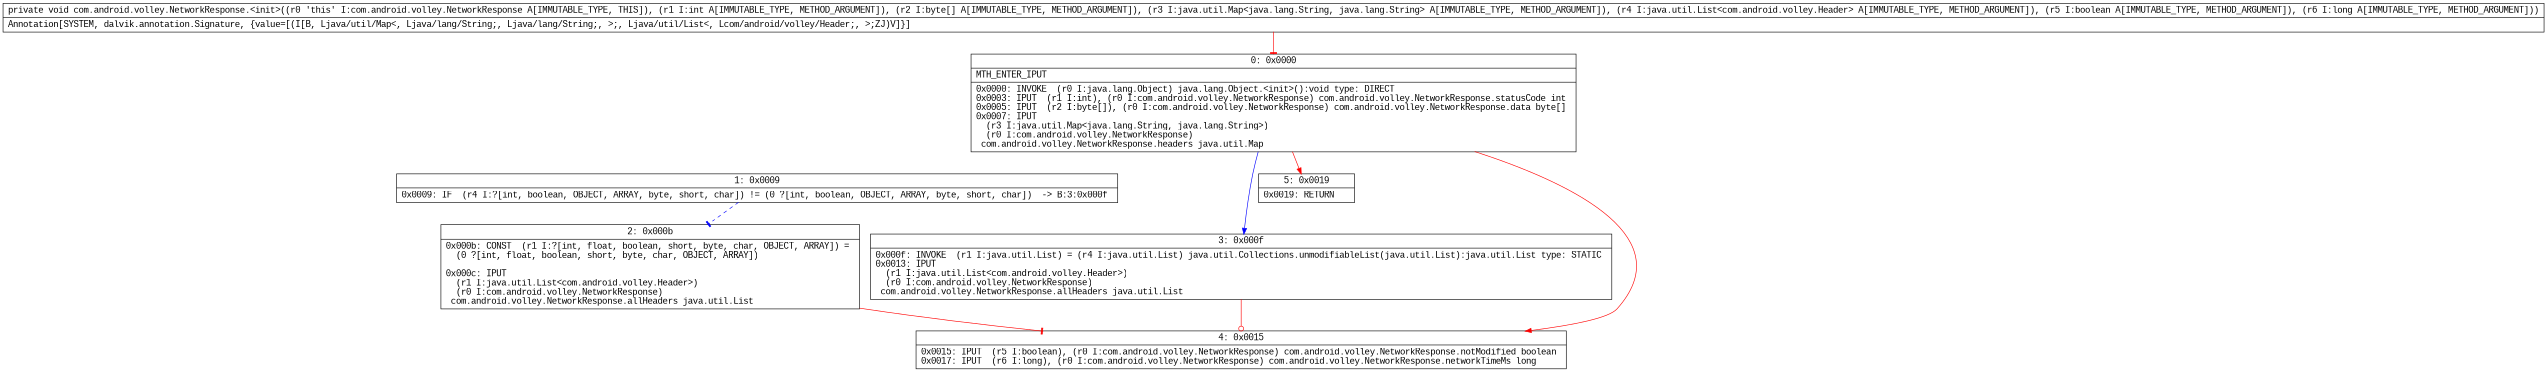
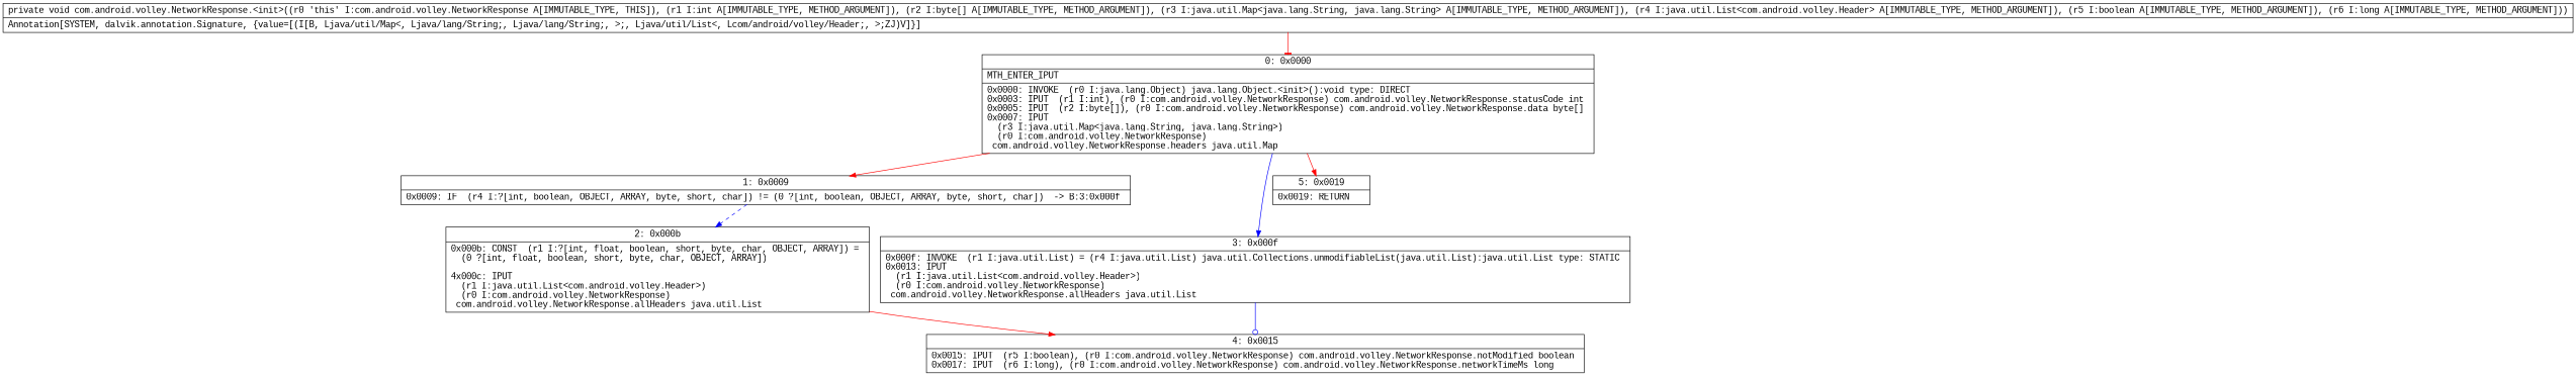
  digraph {
    fontname="Liberation Mono"
    node [fontname="Liberation Mono" shape=record]
    edge [arrowhead=normal color=red fontname="Liberation Mono"]
    n1 [label="{0\:\ 0x0000|MTH_ENTER_IPUT\l|0x0000: INVOKE  (r0 I:java.lang.Object) java.lang.Object.\<init\>():void type: DIRECT \l0x0003: IPUT  (r1 I:int), (r0 I:com.android.volley.NetworkResponse) com.android.volley.NetworkResponse.statusCode int \l0x0005: IPUT  (r2 I:byte[]), (r0 I:com.android.volley.NetworkResponse) com.android.volley.NetworkResponse.data byte[] \l0x0007: IPUT  \l  (r3 I:java.util.Map\<java.lang.String, java.lang.String\>)\l  (r0 I:com.android.volley.NetworkResponse)\l com.android.volley.NetworkResponse.headers java.util.Map \l}"]
    n2 [label="{1\:\ 0x0009|0x0009: IF  (r4 I:?[int, boolean, OBJECT, ARRAY, byte, short, char]) != (0 ?[int, boolean, OBJECT, ARRAY, byte, short, char])  \-\> B:3:0x000f \l}"]
    n3 [label="{3\:\ 0x000f|0x000f: INVOKE  (r1 I:java.util.List) = (r4 I:java.util.List) java.util.Collections.unmodifiableList(java.util.List):java.util.List type: STATIC \l0x0013: IPUT  \l  (r1 I:java.util.List\<com.android.volley.Header\>)\l  (r0 I:com.android.volley.NetworkResponse)\l com.android.volley.NetworkResponse.allHeaders java.util.List \l}"]
    n4 [label="{5\:\ 0x0019|0x0019: RETURN   \l}"]
-   n5 [label="{2\:\ 0x000b|0x000b: CONST  (r1 I:?[int, float, boolean, short, byte, char, OBJECT, ARRAY]) = \l  (0 ?[int, float, boolean, short, byte, char, OBJECT, ARRAY])\l \l0x000c: IPUT  \l  (r1 I:java.util.List\<com.android.volley.Header\>)\l  (r0 I:com.android.volley.NetworkResponse)\l com.android.volley.NetworkResponse.allHeaders java.util.List \l}"]
+   n5 [label="{2\:\ 0x000b|0x000b: CONST  (r1 I:?[int, float, boolean, short, byte, char, OBJECT, ARRAY]) = \l  (0 ?[int, float, boolean, short, byte, char, OBJECT, ARRAY])\l \l4x000c: IPUT  \l  (r1 I:java.util.List\<com.android.volley.Header\>)\l  (r0 I:com.android.volley.NetworkResponse)\l com.android.volley.NetworkResponse.allHeaders java.util.List \l}"]
    n6 [label="{4\:\ 0x0015|0x0015: IPUT  (r5 I:boolean), (r0 I:com.android.volley.NetworkResponse) com.android.volley.NetworkResponse.notModified boolean \l0x0017: IPUT  (r6 I:long), (r0 I:com.android.volley.NetworkResponse) com.android.volley.NetworkResponse.networkTimeMs long \l}"]
    n7 [label="{private void com.android.volley.NetworkResponse.\<init\>((r0 'this' I:com.android.volley.NetworkResponse A[IMMUTABLE_TYPE, THIS]), (r1 I:int A[IMMUTABLE_TYPE, METHOD_ARGUMENT]), (r2 I:byte[] A[IMMUTABLE_TYPE, METHOD_ARGUMENT]), (r3 I:java.util.Map\<java.lang.String, java.lang.String\> A[IMMUTABLE_TYPE, METHOD_ARGUMENT]), (r4 I:java.util.List\<com.android.volley.Header\> A[IMMUTABLE_TYPE, METHOD_ARGUMENT]), (r5 I:boolean A[IMMUTABLE_TYPE, METHOD_ARGUMENT]), (r6 I:long A[IMMUTABLE_TYPE, METHOD_ARGUMENT]))  | Annotation[SYSTEM, dalvik.annotation.Signature, \{value=[(I[B, Ljava\/util\/Map\<, Ljava\/lang\/String;, Ljava\/lang\/String;, \>;, Ljava\/util\/List\<, Lcom\/android\/volley\/Header;, \>;ZJ)V]\}]\l}"]
-   n1 -> n6
+   n1 -> n2
    n1 -> n3 [color=blue]
    n1 -> n4
-   n2 -> n5 [arrowhead=tee color=blue style=dashed]
-   n3 -> n6 [arrowhead=odot]
-   n5 -> n6 [arrowhead=tee]
+   n2 -> n5 [color=blue style=dashed]
+   n3 -> n6 [arrowhead=odot color=blue]
+   n5 -> n6
    n7 -> n1 [arrowhead=tee]
  }
